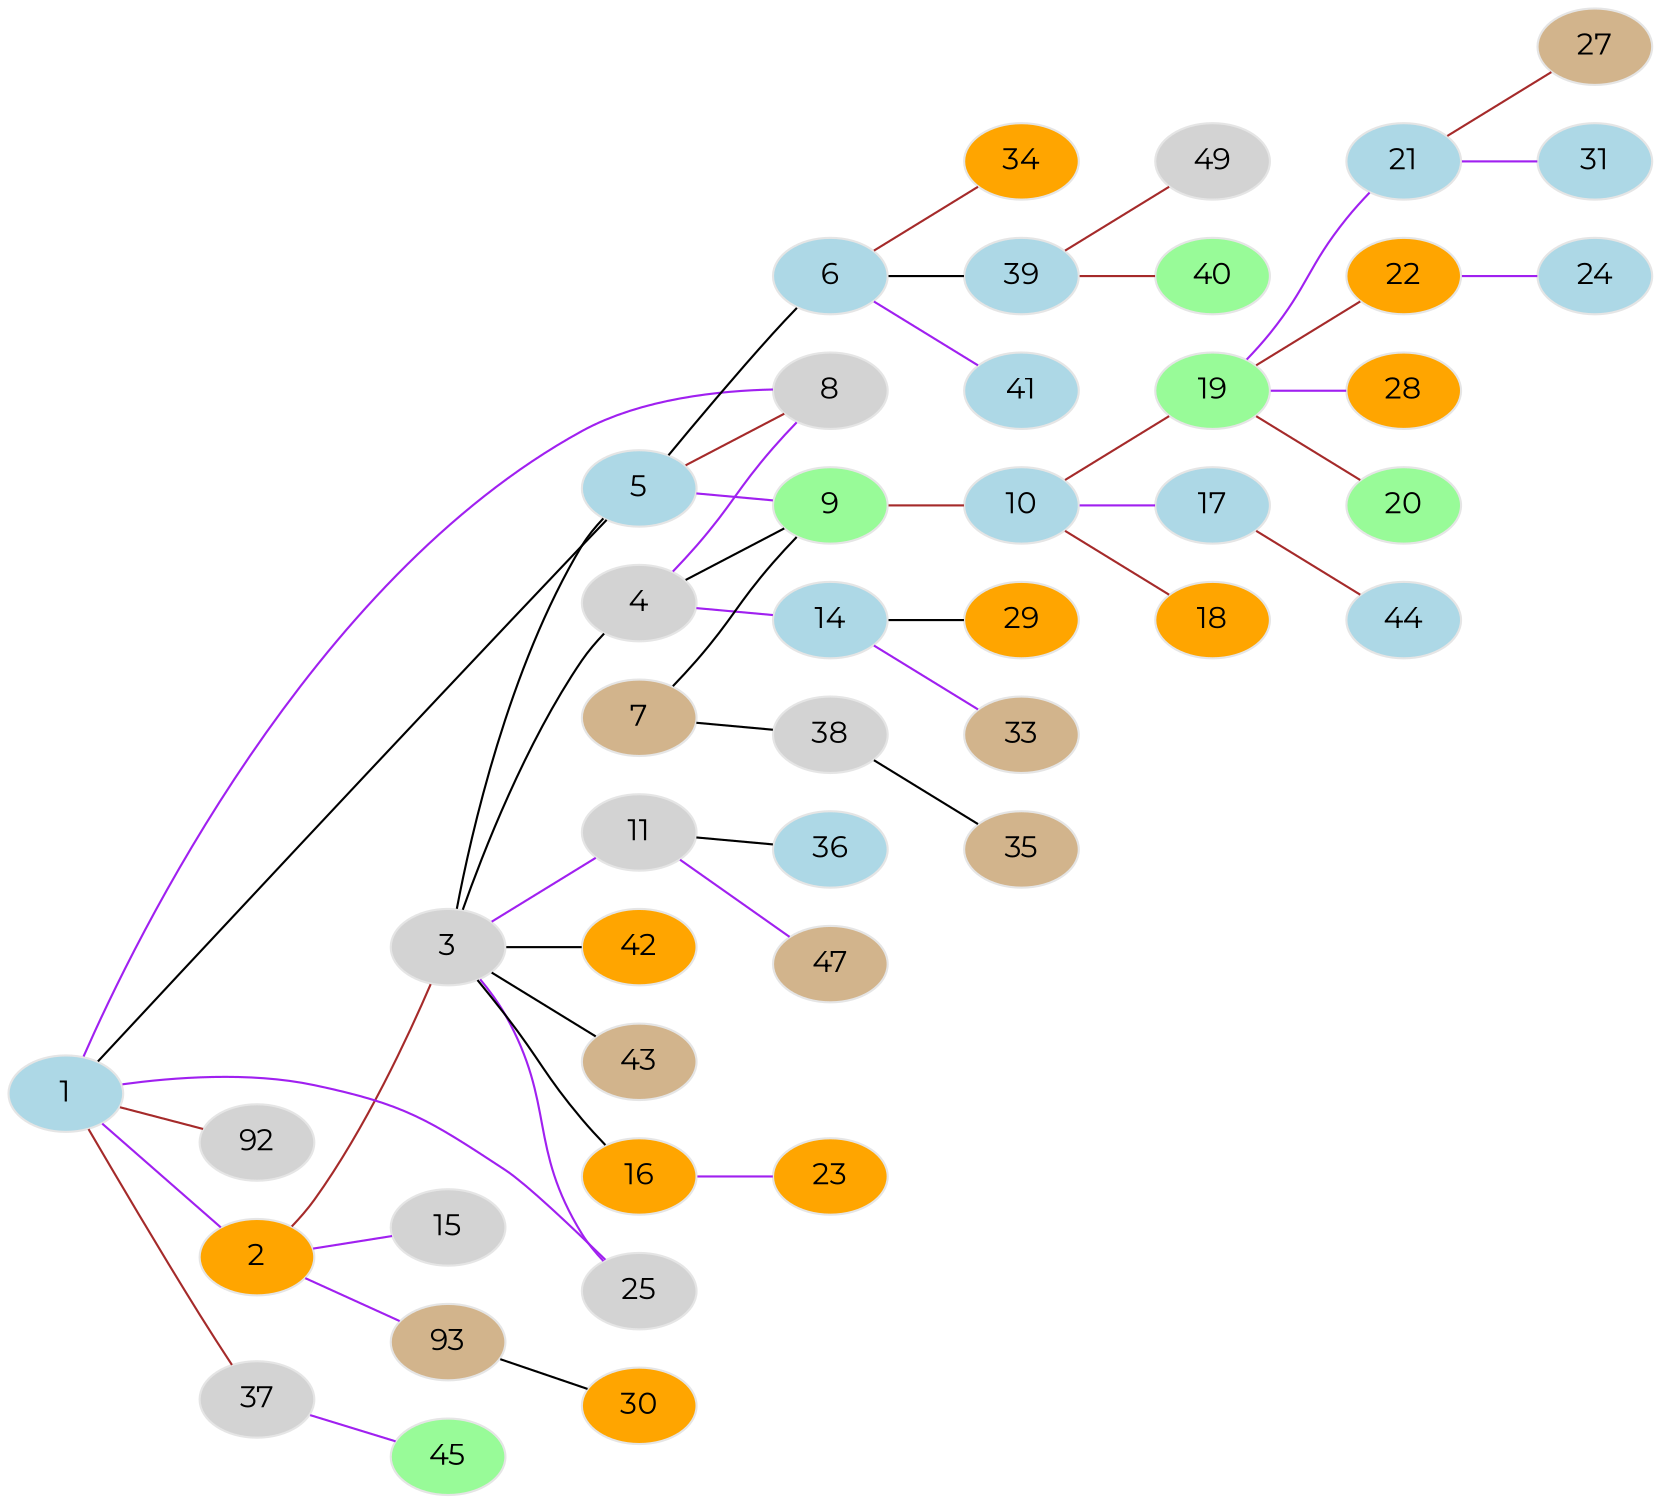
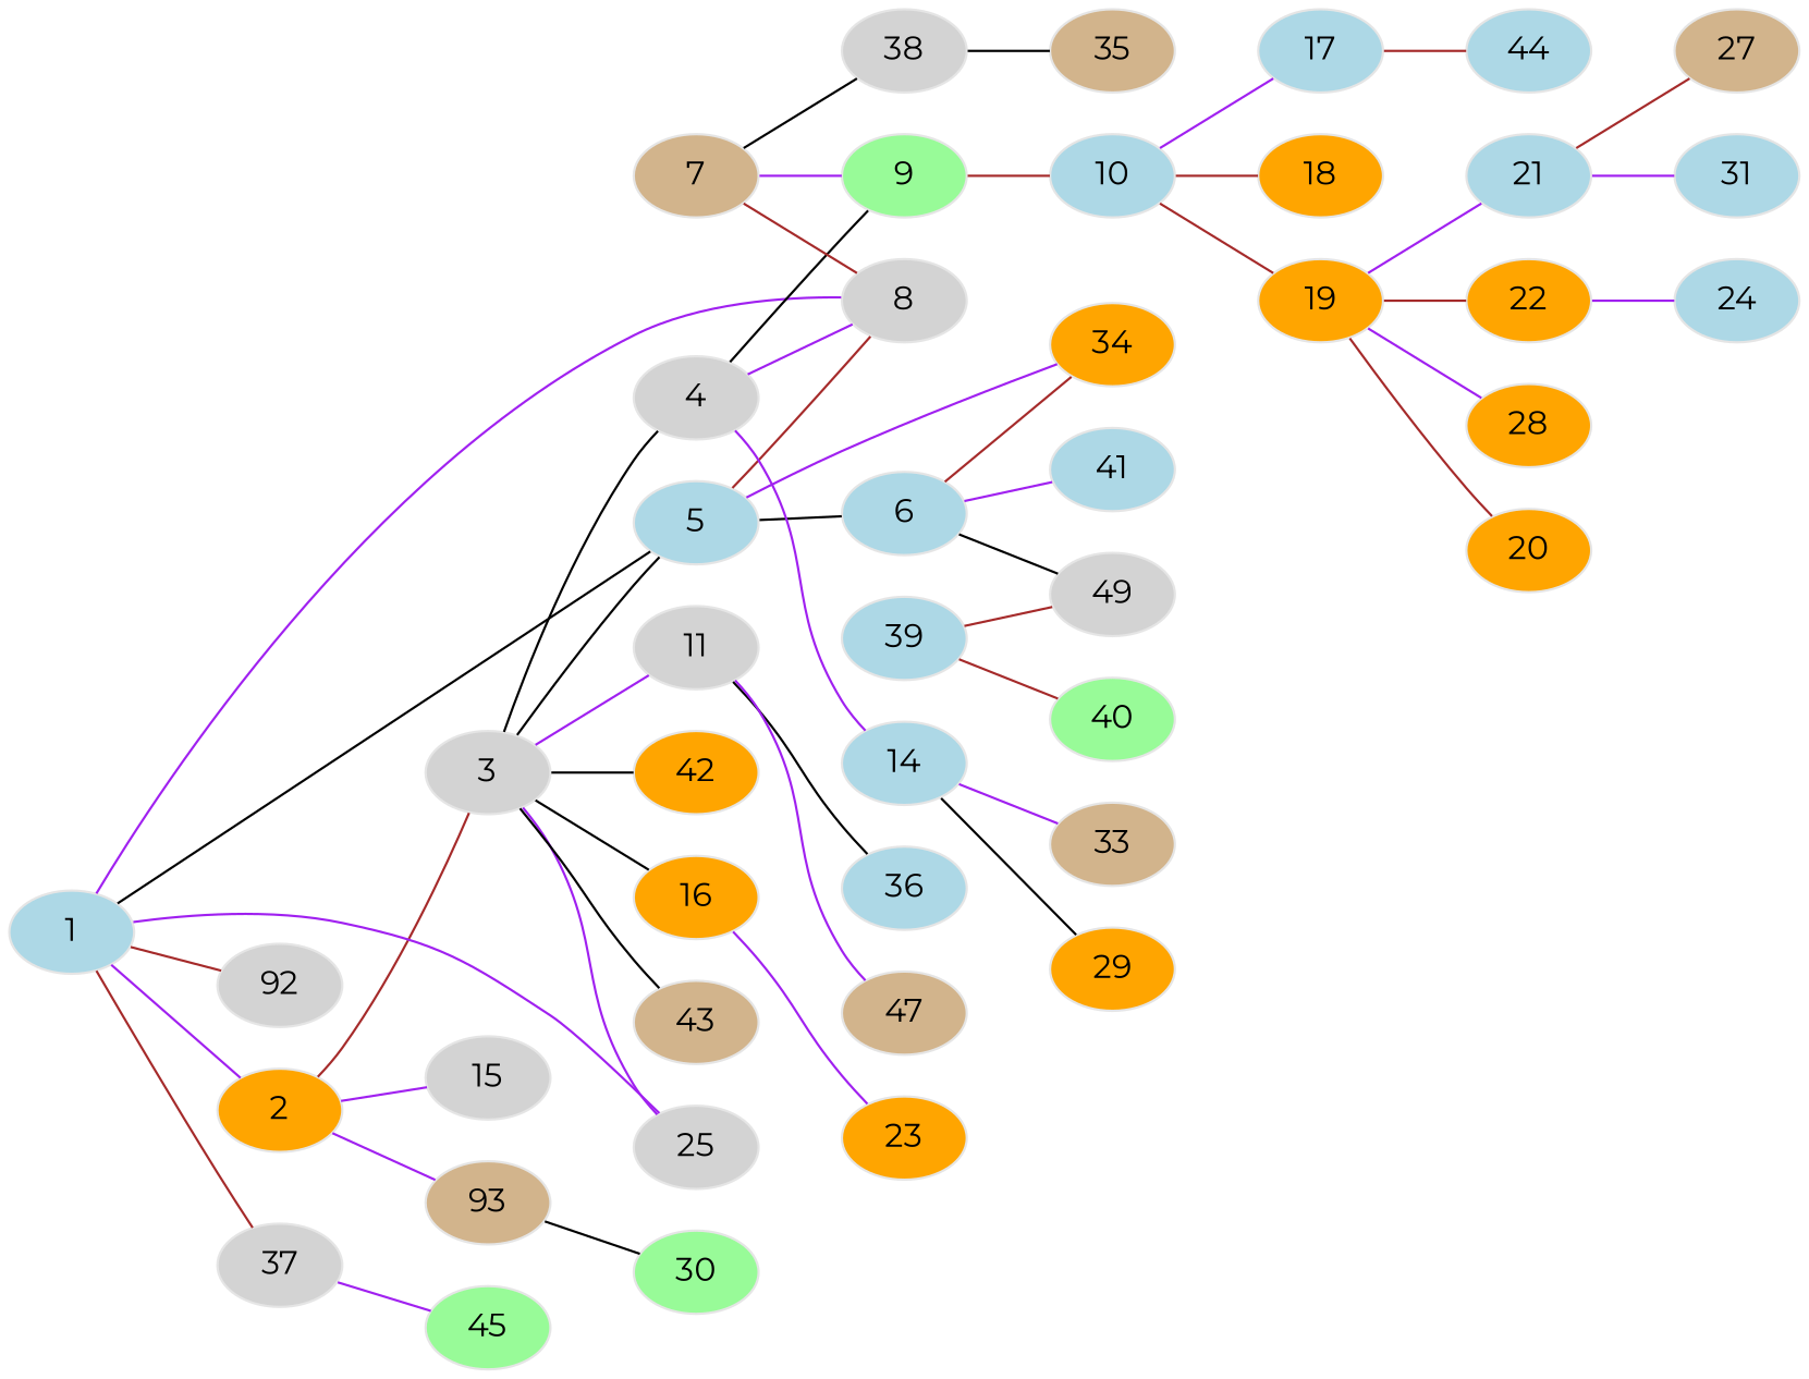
  graph {
    fontname=Montserrat
    rankdir=LR
    node [color=gray90 fillcolor=lightblue fontname=Montserrat style=filled]
    edge [color=purple fontname=Montserrat]
    2 [fillcolor=orange]
    1
    5
    8 [fillcolor=lightgrey]
    n5 [fillcolor=lightgrey label=92]
    25 [fillcolor=lightgrey]
    37 [fillcolor=lightgrey]
    3 [fillcolor=lightgrey]
    n9 [fillcolor=tan label=93]
    15 [fillcolor=lightgrey]
    9 [fillcolor=palegreen]
    6
    45 [fillcolor=palegreen]
    4 [fillcolor=lightgrey]
    11 [fillcolor=lightgrey]
    16 [fillcolor=orange]
    42 [fillcolor=orange]
    43 [fillcolor=tan]
    10
-   30 [fillcolor=orange]
+   30 [fillcolor=palegreen]
    14
    36
    47 [fillcolor=tan]
    23 [fillcolor=orange]
    34 [fillcolor=orange]
    39
    41
    40 [fillcolor=palegreen]
    49 [fillcolor=lightgrey]
    7 [fillcolor=tan]
    38 [fillcolor=lightgrey]
    35 [fillcolor=tan]
    29 [fillcolor=orange]
    33 [fillcolor=tan]
    17
    18 [fillcolor=orange]
-   19 [fillcolor=palegreen]
+   19 [fillcolor=orange]
    44
-   20 [fillcolor=palegreen]
+   20 [fillcolor=orange]
    21
    22 [fillcolor=orange]
    28 [fillcolor=orange]
    27 [fillcolor=tan]
    31
    24
    2 -- 3 [color=brown]
    2 -- n9
    2 -- 15
    1 -- 2
    1 -- 5 [color=black]
    1 -- 8
    1 -- n5 [color=brown]
    1 -- 25
    1 -- 37 [color=brown]
    5 -- 8 [color=brown]
-   5 -- 9
+   5 -- 34
    5 -- 6 [color=black]
    37 -- 45
    3 -- 5 [color=black]
    3 -- 25
    3 -- 4 [color=black]
    3 -- 11
    3 -- 16 [color=black]
    3 -- 42 [color=black]
    3 -- 43 [color=black]
    n9 -- 30 [color=black]
    9 -- 10 [color=brown]
    6 -- 34 [color=brown]
-   6 -- 39 [color=black]
+   6 -- 49 [color=black]
    6 -- 41
    4 -- 8
    4 -- 9 [color=black]
    4 -- 14
    11 -- 36 [color=black]
    11 -- 47
    16 -- 23
    10 -- 17
    10 -- 18 [color=brown]
    10 -- 19 [color=brown]
    14 -- 29 [color=black]
    14 -- 33
    39 -- 40 [color=brown]
    39 -- 49 [color=brown]
-   7 -- 9 [color=black]
+   7 -- 8 [color=brown]
+   7 -- 9
    7 -- 38 [color=black]
    38 -- 35 [color=black]
    17 -- 44 [color=brown]
    19 -- 20 [color=brown]
    19 -- 21
    19 -- 22 [color=brown]
    19 -- 28
    21 -- 27 [color=brown]
    21 -- 31
    22 -- 24
  }
